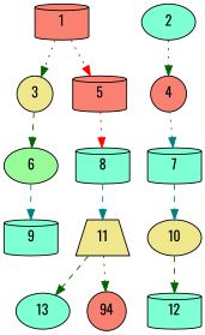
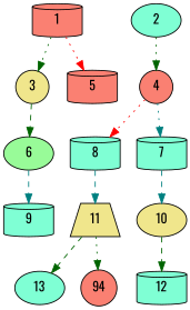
  digraph {
    fontname=Oswald
    node [alpha=0.12 fillcolor=aquamarine fontname=Oswald shape=cylinder style=filled]
    edge [color=darkgreen fontname=Oswald style=dotted]
    1 [alpha=0.11 expect_size=73411456756653 fillcolor=salmon]
    3 [expect_size=10552419255399684 fillcolor=khaki shape=circle]
    5 [alpha=0.11 expect_size=4282095274718920704 fillcolor=salmon]
    6 [alpha=0.13 expect_size=3652141203090878 fillcolor=palegreen shape=ellipse]
    8 [alpha=0.01 expect_size=3231230737365598208]
    9 [alpha=0.13 expect_size=101222664708088]
    11 [expect_size=1201415155712262144 fillcolor=khaki shape=trapezium]
    2 [alpha=0.06 expect_size=621480379120381 shape=ellipse]
    4 [expect_size=459020376455377 fillcolor=salmon shape=circle]
    7 [alpha=0.09 expect_size=142169395317300]
    10 [expect_size=13106475488241938 fillcolor=khaki shape=ellipse]
    12 [alpha=0.05 expect_size=40291236087485]
    13 [alpha=0.04 expect_size=420387742373092 shape=ellipse]
    n14 [alpha=0.13 expect_size=2219703590191104000 fillcolor=salmon label=94 shape=circle]
    1 -> 3
    1 -> 5 [color=red]
    3 -> 6 [style=dashed]
-   5 -> 8 [color=red]
+   4 -> 8 [color=red]
    6 -> 9 [color=teal style=dashed]
    8 -> 11 [color=teal style=dashed]
    11 -> 13 [style=dashed]
    11 -> n14
    2 -> 4
    4 -> 7 [color=teal]
    7 -> 10 [color=teal style=dashed]
    10 -> 12 [style=dashed]
  }
